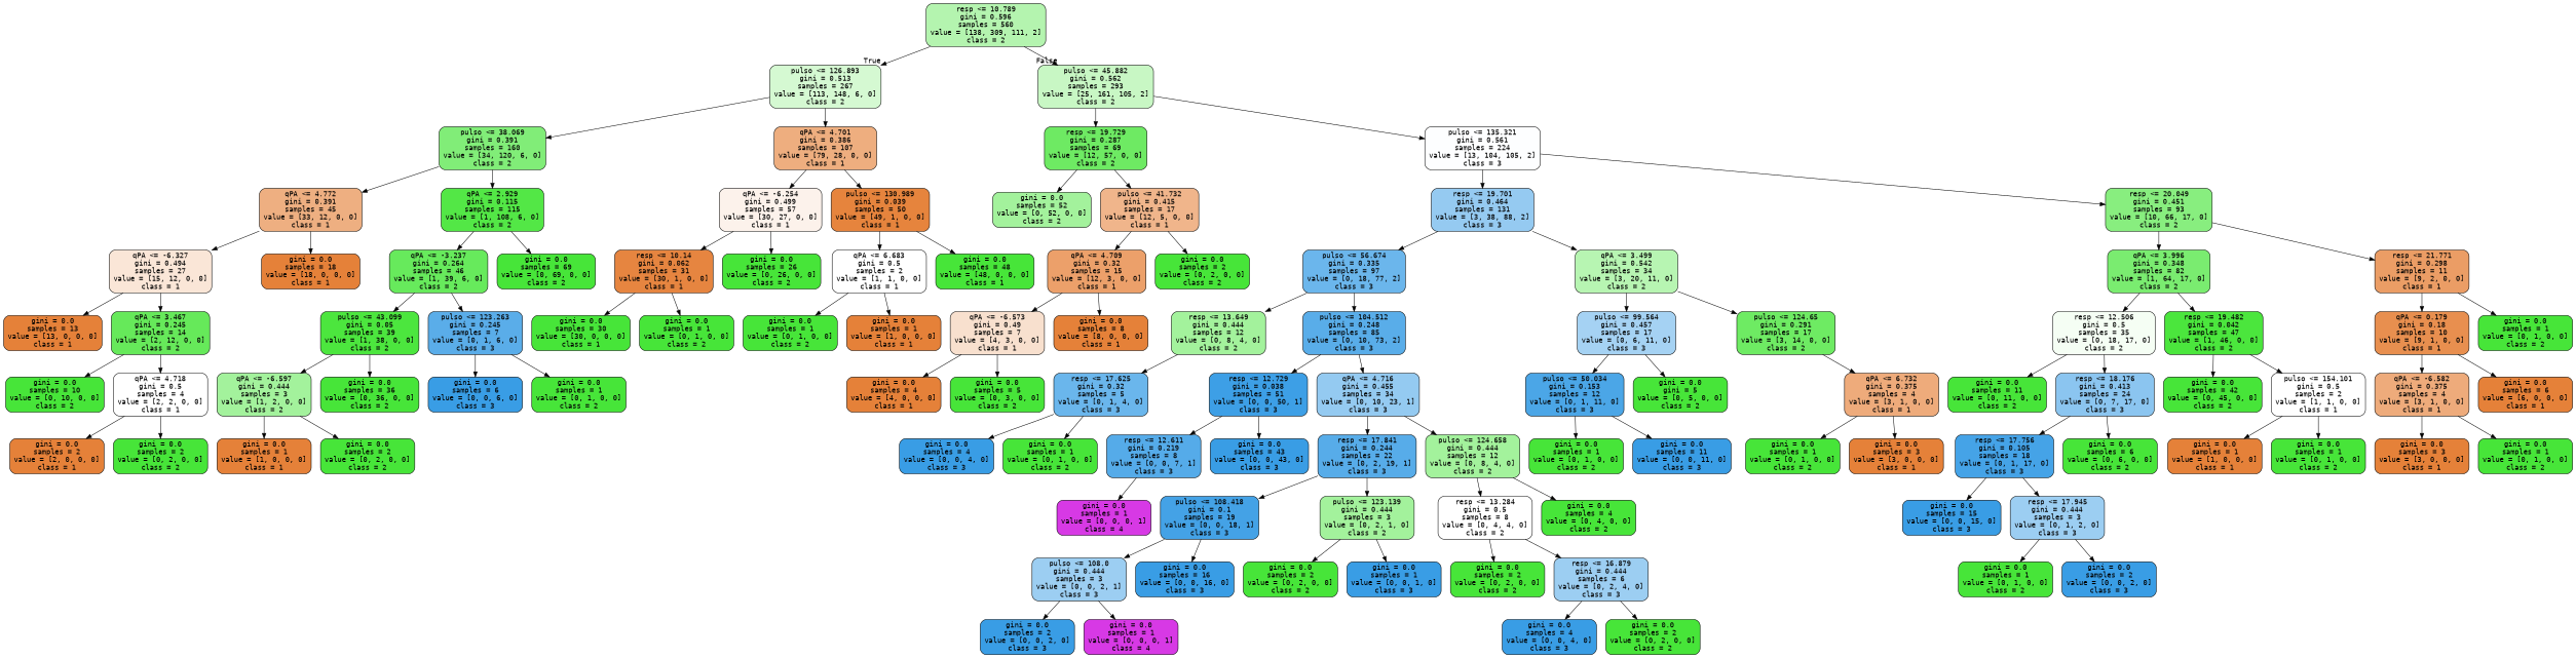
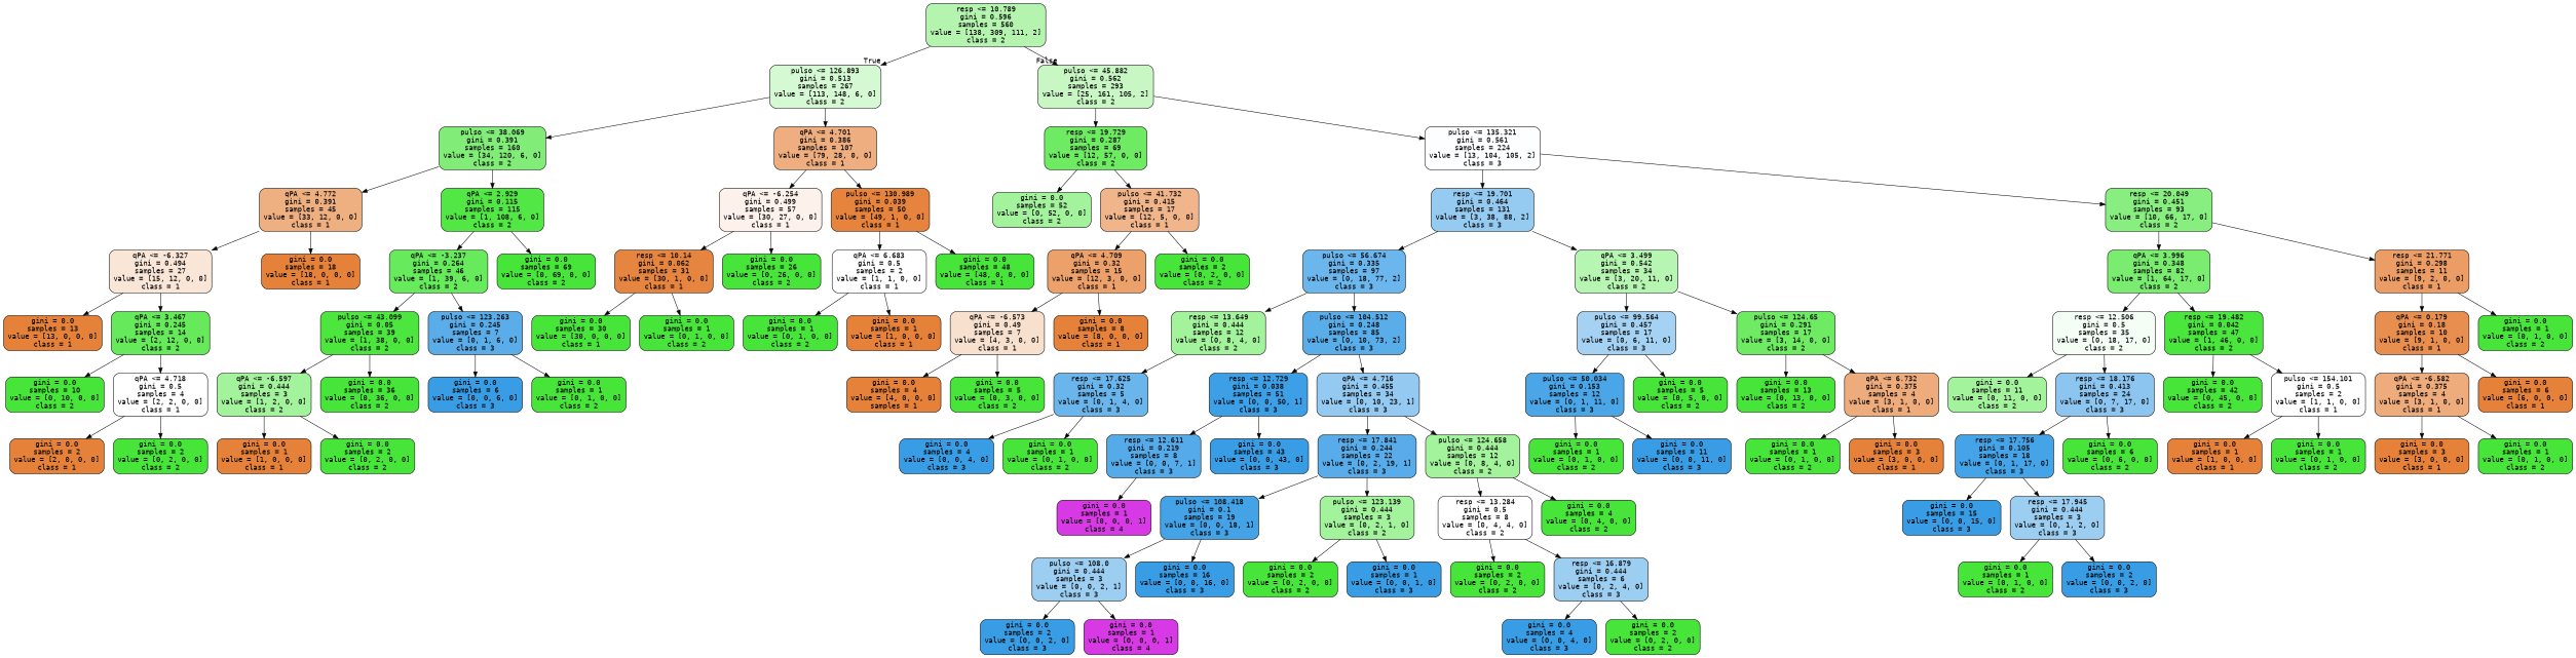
  digraph {
    fontname="DejaVu Sans Mono"
    node [color=black fillcolor="#47e539" fontname="DejaVu Sans Mono" shape=box style="filled, rounded"]
    edge [fontname="DejaVu Sans Mono"]
    n1 [fillcolor="#b4f4af" label="resp <= 10.789\ngini = 0.596\nsamples = 560\nvalue = [138, 309, 111, 2]\nclass = 2"]
    n2 [fillcolor="#d5f9d2" label="pulso <= 126.893\ngini = 0.513\nsamples = 267\nvalue = [113, 148, 6, 0]\nclass = 2"]
    n3 [fillcolor="#c8f7c4" label="pulso <= 45.882\ngini = 0.562\nsamples = 293\nvalue = [25, 161, 105, 2]\nclass = 2"]
    n4 [fillcolor="#81ed78" label="pulso <= 38.069\ngini = 0.391\nsamples = 160\nvalue = [34, 120, 6, 0]\nclass = 2"]
    n5 [fillcolor="#eeae7f" label="qPA <= 4.701\ngini = 0.386\nsamples = 107\nvalue = [79, 28, 0, 0]\nclass = 1"]
    n6 [fillcolor="#6eea63" label="resp <= 19.729\ngini = 0.287\nsamples = 69\nvalue = [12, 57, 0, 0]\nclass = 2"]
    n7 [fillcolor="#fdfeff" label="pulso <= 135.321\ngini = 0.561\nsamples = 224\nvalue = [13, 104, 105, 2]\nclass = 3"]
    n8 [fillcolor="#eeaf81" label="qPA <= 4.772\ngini = 0.391\nsamples = 45\nvalue = [33, 12, 0, 0]\nclass = 1"]
    n9 [fillcolor="#53e746" label="qPA <= 2.929\ngini = 0.115\nsamples = 115\nvalue = [1, 108, 6, 0]\nclass = 2"]
    n10 [fillcolor="#fcf2eb" label="qPA <= -6.254\ngini = 0.499\nsamples = 57\nvalue = [30, 27, 0, 0]\nclass = 1"]
    n11 [fillcolor="#e6843d" label="pulso <= 130.989\ngini = 0.039\nsamples = 50\nvalue = [49, 1, 0, 0]\nclass = 1"]
    n12 [fillcolor="#fae6d7" label="qPA <= -6.327\ngini = 0.494\nsamples = 27\nvalue = [15, 12, 0, 0]\nclass = 1"]
    n13 [fillcolor="#e58139" label="gini = 0.0\nsamples = 18\nvalue = [18, 0, 0, 0]\nclass = 1"]
    n14 [fillcolor="#67ea5c" label="qPA <= -3.237\ngini = 0.264\nsamples = 46\nvalue = [1, 39, 6, 0]\nclass = 2"]
    n15 [label="gini = 0.0\nsamples = 69\nvalue = [0, 69, 0, 0]\nclass = 2"]
    n16 [fillcolor="#e58139" label="gini = 0.0\nsamples = 13\nvalue = [13, 0, 0, 0]\nclass = 1"]
    n17 [fillcolor="#66e95a" label="qPA <= 3.467\ngini = 0.245\nsamples = 14\nvalue = [2, 12, 0, 0]\nclass = 2"]
    n18 [label="gini = 0.0\nsamples = 10\nvalue = [0, 10, 0, 0]\nclass = 2"]
    n19 [fillcolor="#ffffff" label="qPA <= 4.718\ngini = 0.5\nsamples = 4\nvalue = [2, 2, 0, 0]\nclass = 1"]
    n20 [fillcolor="#e58139" label="gini = 0.0\nsamples = 2\nvalue = [2, 0, 0, 0]\nclass = 1"]
    n21 [label="gini = 0.0\nsamples = 2\nvalue = [0, 2, 0, 0]\nclass = 2"]
    n22 [fillcolor="#4ce63e" label="pulso <= 43.099\ngini = 0.05\nsamples = 39\nvalue = [1, 38, 0, 0]\nclass = 2"]
    n23 [fillcolor="#5aade9" label="pulso <= 123.263\ngini = 0.245\nsamples = 7\nvalue = [0, 1, 6, 0]\nclass = 3"]
    n24 [fillcolor="#a3f29c" label="qPA <= -6.597\ngini = 0.444\nsamples = 3\nvalue = [1, 2, 0, 0]\nclass = 2"]
    n25 [label="gini = 0.0\nsamples = 36\nvalue = [0, 36, 0, 0]\nclass = 2"]
    n26 [fillcolor="#399de5" label="gini = 0.0\nsamples = 6\nvalue = [0, 0, 6, 0]\nclass = 3"]
    n27 [label="gini = 0.0\nsamples = 1\nvalue = [0, 1, 0, 0]\nclass = 2"]
    n28 [fillcolor="#e58139" label="gini = 0.0\nsamples = 1\nvalue = [1, 0, 0, 0]\nclass = 1"]
    n29 [label="gini = 0.0\nsamples = 2\nvalue = [0, 2, 0, 0]\nclass = 2"]
    n30 [fillcolor="#e68540" label="resp <= 10.14\ngini = 0.062\nsamples = 31\nvalue = [30, 1, 0, 0]\nclass = 1"]
    n31 [label="gini = 0.0\nsamples = 26\nvalue = [0, 26, 0, 0]\nclass = 2"]
    n32 [fillcolor="#ffffff" label="qPA <= 6.683\ngini = 0.5\nsamples = 2\nvalue = [1, 1, 0, 0]\nclass = 1"]
    n33 [label="gini = 0.0\nsamples = 48\nvalue = [48, 0, 0, 0]\nclass = 1"]
    n34 [label="gini = 0.0\nsamples = 30\nvalue = [30, 0, 0, 0]\nclass = 1"]
    n35 [label="gini = 0.0\nsamples = 1\nvalue = [0, 1, 0, 0]\nclass = 2"]
    n36 [label="gini = 0.0\nsamples = 1\nvalue = [0, 1, 0, 0]\nclass = 2"]
    n37 [fillcolor="#e58139" label="gini = 0.0\nsamples = 1\nvalue = [1, 0, 0, 0]\nclass = 1"]
    n38 [fillcolor="#a3f29c" label="gini = 0.0\nsamples = 52\nvalue = [0, 52, 0, 0]\nclass = 2"]
    n39 [fillcolor="#f0b58b" label="pulso <= 41.732\ngini = 0.415\nsamples = 17\nvalue = [12, 5, 0, 0]\nclass = 1"]
    n40 [fillcolor="#95caf1" label="resp <= 19.701\ngini = 0.464\nsamples = 131\nvalue = [3, 38, 88, 2]\nclass = 3"]
    n41 [fillcolor="#88ee7f" label="resp <= 20.049\ngini = 0.451\nsamples = 93\nvalue = [10, 66, 17, 0]\nclass = 2"]
    n42 [fillcolor="#eca06a" label="qPA <= 4.709\ngini = 0.32\nsamples = 15\nvalue = [12, 3, 0, 0]\nclass = 1"]
    n43 [label="gini = 0.0\nsamples = 2\nvalue = [0, 2, 0, 0]\nclass = 2"]
    n44 [fillcolor="#f8e0ce" label="qPA <= -6.573\ngini = 0.49\nsamples = 7\nvalue = [4, 3, 0, 0]\nclass = 1"]
    n45 [fillcolor="#e58139" label="gini = 0.0\nsamples = 8\nvalue = [8, 0, 0, 0]\nclass = 1"]
-   n46 [fillcolor="#e58139" label="gini = 0.0\nsamples = 4\nvalue = [4, 0, 0, 0]\nclass = 1"]
+   n46 [fillcolor="#e58139" label="gini = 0.0\nsamples = 4\nvalue = [4, 0, 0, 0]\nsamples = 1"]
    n47 [label="gini = 0.0\nsamples = 5\nvalue = [0, 3, 0, 0]\nclass = 2"]
    n48 [fillcolor="#6bb6ec" label="pulso <= 56.674\ngini = 0.335\nsamples = 97\nvalue = [0, 18, 77, 2]\nclass = 3"]
    n49 [fillcolor="#b7f5b2" label="qPA <= 3.499\ngini = 0.542\nsamples = 34\nvalue = [3, 20, 11, 0]\nclass = 2"]
    n50 [fillcolor="#7aec70" label="qPA <= 3.996\ngini = 0.348\nsamples = 82\nvalue = [1, 64, 17, 0]\nclass = 2"]
    n51 [fillcolor="#eb9d65" label="resp <= 21.771\ngini = 0.298\nsamples = 11\nvalue = [9, 2, 0, 0]\nclass = 1"]
    n52 [fillcolor="#a3f29c" label="resp <= 13.649\ngini = 0.444\nsamples = 12\nvalue = [0, 8, 4, 0]\nclass = 2"]
    n53 [fillcolor="#59ade9" label="pulso <= 104.512\ngini = 0.248\nsamples = 85\nvalue = [0, 10, 73, 2]\nclass = 3"]
    n54 [fillcolor="#a5d2f3" label="pulso <= 99.564\ngini = 0.457\nsamples = 17\nvalue = [0, 6, 11, 0]\nclass = 3"]
    n55 [fillcolor="#6eeb63" label="pulso <= 124.65\ngini = 0.291\nsamples = 17\nvalue = [3, 14, 0, 0]\nclass = 2"]
    n56 [fillcolor="#6ab6ec" label="resp <= 17.625\ngini = 0.32\nsamples = 5\nvalue = [0, 1, 4, 0]\nclass = 3"]
    n57 [fillcolor="#3d9fe6" label="resp <= 12.729\ngini = 0.038\nsamples = 51\nvalue = [0, 0, 50, 1]\nclass = 3"]
    n58 [fillcolor="#94caf1" label="qPA <= 4.716\ngini = 0.455\nsamples = 34\nvalue = [0, 10, 23, 1]\nclass = 3"]
    n59 [fillcolor="#399de5" label="gini = 0.0\nsamples = 4\nvalue = [0, 0, 4, 0]\nclass = 3"]
    n60 [label="gini = 0.0\nsamples = 1\nvalue = [0, 1, 0, 0]\nclass = 2"]
    n61 [fillcolor="#55abe9" label="resp <= 12.611\ngini = 0.219\nsamples = 8\nvalue = [0, 0, 7, 1]\nclass = 3"]
    n62 [fillcolor="#399de5" label="gini = 0.0\nsamples = 43\nvalue = [0, 0, 43, 0]\nclass = 3"]
    n63 [fillcolor="#57ace9" label="resp <= 17.841\ngini = 0.244\nsamples = 22\nvalue = [0, 2, 19, 1]\nclass = 3"]
    n64 [fillcolor="#a3f29c" label="pulso <= 124.658\ngini = 0.444\nsamples = 12\nvalue = [0, 8, 4, 0]\nclass = 2"]
    n65 [fillcolor="#d739e5" label="gini = 0.0\nsamples = 1\nvalue = [0, 0, 0, 1]\nclass = 4"]
    n66 [fillcolor="#44a2e6" label="pulso <= 108.418\ngini = 0.1\nsamples = 19\nvalue = [0, 0, 18, 1]\nclass = 3"]
    n67 [fillcolor="#a3f29c" label="pulso <= 123.139\ngini = 0.444\nsamples = 3\nvalue = [0, 2, 1, 0]\nclass = 2"]
    n68 [fillcolor="#ffffff" label="resp <= 13.284\ngini = 0.5\nsamples = 8\nvalue = [0, 4, 4, 0]\nclass = 2"]
    n69 [label="gini = 0.0\nsamples = 4\nvalue = [0, 4, 0, 0]\nclass = 2"]
    n70 [fillcolor="#9ccef2" label="pulso <= 108.0\ngini = 0.444\nsamples = 3\nvalue = [0, 0, 2, 1]\nclass = 3"]
    n71 [fillcolor="#399de5" label="gini = 0.0\nsamples = 16\nvalue = [0, 0, 16, 0]\nclass = 3"]
    n72 [label="gini = 0.0\nsamples = 2\nvalue = [0, 2, 0, 0]\nclass = 2"]
    n73 [fillcolor="#399de5" label="gini = 0.0\nsamples = 1\nvalue = [0, 0, 1, 0]\nclass = 3"]
    n74 [fillcolor="#399de5" label="gini = 0.0\nsamples = 2\nvalue = [0, 0, 2, 0]\nclass = 3"]
    n75 [fillcolor="#d739e5" label="gini = 0.0\nsamples = 1\nvalue = [0, 0, 0, 1]\nclass = 4"]
    n76 [label="gini = 0.0\nsamples = 2\nvalue = [0, 2, 0, 0]\nclass = 2"]
    n77 [fillcolor="#9ccef2" label="resp <= 16.879\ngini = 0.444\nsamples = 6\nvalue = [0, 2, 4, 0]\nclass = 3"]
    n78 [fillcolor="#399de5" label="gini = 0.0\nsamples = 4\nvalue = [0, 0, 4, 0]\nclass = 3"]
    n79 [label="gini = 0.0\nsamples = 2\nvalue = [0, 2, 0, 0]\nclass = 2"]
    n80 [fillcolor="#4ba6e7" label="pulso <= 50.034\ngini = 0.153\nsamples = 12\nvalue = [0, 1, 11, 0]\nclass = 3"]
-   n81 [label="gini = 0.0\ngini = 5\nvalue = [0, 5, 0, 0]\nclass = 2"]
+   n81 [label="gini = 0.0\nsamples = 5\nvalue = [0, 5, 0, 0]\nclass = 2"]
+   n82 [label="gini = 0.0\nsamples = 13\nvalue = [0, 13, 0, 0]\nclass = 2"]
    n83 [fillcolor="#eeab7b" label="qPA <= 6.732\ngini = 0.375\nsamples = 4\nvalue = [3, 1, 0, 0]\nclass = 1"]
    n84 [label="gini = 0.0\nsamples = 1\nvalue = [0, 1, 0, 0]\nclass = 2"]
    n85 [fillcolor="#399de5" label="gini = 0.0\nsamples = 11\nvalue = [0, 0, 11, 0]\nclass = 3"]
    n86 [label="gini = 0.0\nsamples = 1\nvalue = [0, 1, 0, 0]\nclass = 2"]
    n87 [fillcolor="#e58139" label="gini = 0.0\nsamples = 3\nvalue = [3, 0, 0, 0]\nclass = 1"]
    n88 [fillcolor="#f5fef4" label="resp <= 12.506\ngini = 0.5\nsamples = 35\nvalue = [0, 18, 17, 0]\nclass = 2"]
    n89 [fillcolor="#4be63d" label="resp <= 19.482\ngini = 0.042\nsamples = 47\nvalue = [1, 46, 0, 0]\nclass = 2"]
    n90 [fillcolor="#e88f4f" label="qPA <= 0.179\ngini = 0.18\nsamples = 10\nvalue = [9, 1, 0, 0]\nclass = 1"]
    n91 [label="gini = 0.0\nsamples = 1\nvalue = [0, 1, 0, 0]\nclass = 2"]
-   n92 [label="gini = 0.0\nsamples = 11\nvalue = [0, 11, 0, 0]\nclass = 2"]
+   n92 [fillcolor="#a3f29c" label="gini = 0.0\nsamples = 11\nvalue = [0, 11, 0, 0]\nclass = 2"]
    n93 [fillcolor="#8bc5f0" label="resp <= 18.176\ngini = 0.413\nsamples = 24\nvalue = [0, 7, 17, 0]\nclass = 3"]
    n94 [label="gini = 0.0\nsamples = 42\nvalue = [0, 45, 0, 0]\nclass = 2"]
    n95 [fillcolor="#ffffff" label="pulso <= 154.101\ngini = 0.5\nsamples = 2\nvalue = [1, 1, 0, 0]\nclass = 1"]
    n96 [fillcolor="#45a3e7" label="resp <= 17.756\ngini = 0.105\nsamples = 18\nvalue = [0, 1, 17, 0]\nclass = 3"]
    n97 [label="gini = 0.0\nsamples = 6\nvalue = [0, 6, 0, 0]\nclass = 2"]
    n98 [fillcolor="#399de5" label="gini = 0.0\nsamples = 15\nvalue = [0, 0, 15, 0]\nclass = 3"]
    n99 [fillcolor="#9ccef2" label="resp <= 17.945\ngini = 0.444\nsamples = 3\nvalue = [0, 1, 2, 0]\nclass = 3"]
    n100 [label="gini = 0.0\nsamples = 1\nvalue = [0, 1, 0, 0]\nclass = 2"]
    n101 [fillcolor="#399de5" label="gini = 0.0\nsamples = 2\nvalue = [0, 0, 2, 0]\nclass = 3"]
    n102 [fillcolor="#e58139" label="gini = 0.0\nsamples = 1\nvalue = [1, 0, 0, 0]\nclass = 1"]
    n103 [label="gini = 0.0\nsamples = 1\nvalue = [0, 1, 0, 0]\nclass = 2"]
    n104 [fillcolor="#eeab7b" label="qPA <= -6.582\ngini = 0.375\nsamples = 4\nvalue = [3, 1, 0, 0]\nclass = 1"]
    n105 [fillcolor="#e58139" label="gini = 0.0\nsamples = 6\nvalue = [6, 0, 0, 0]\nclass = 1"]
    n106 [fillcolor="#e58139" label="gini = 0.0\nsamples = 3\nvalue = [3, 0, 0, 0]\nclass = 1"]
    n107 [label="gini = 0.0\nsamples = 1\nvalue = [0, 1, 0, 0]\nclass = 2"]
    n1 -> n2 [headlabel=True labelangle=45 labeldistance=2.5]
    n1 -> n3 [headlabel=False labelangle=-45 labeldistance=2.5]
    n2 -> n4
    n2 -> n5
    n3 -> n6
    n3 -> n7
    n4 -> n8
    n4 -> n9
    n5 -> n10
    n5 -> n11
    n6 -> n38
    n6 -> n39
    n7 -> n40
    n7 -> n41
    n8 -> n12
    n8 -> n13
    n9 -> n14
    n9 -> n15
    n10 -> n30
    n10 -> n31
    n11 -> n32
    n11 -> n33
    n12 -> n16
    n12 -> n17
    n14 -> n22
    n14 -> n23
    n17 -> n18
    n17 -> n19
    n19 -> n20
    n19 -> n21
    n22 -> n24
    n22 -> n25
    n23 -> n26
    n23 -> n27
    n24 -> n28
    n24 -> n29
    n30 -> n34
    n30 -> n35
    n32 -> n36
    n32 -> n37
    n39 -> n42
    n39 -> n43
    n40 -> n48
    n40 -> n49
    n41 -> n50
    n41 -> n51
    n42 -> n44
    n42 -> n45
    n44 -> n46
    n44 -> n47
    n48 -> n52
    n48 -> n53
    n49 -> n54
    n49 -> n55
    n50 -> n88
    n50 -> n89
    n51 -> n90
    n51 -> n91
    n52 -> n56
    n53 -> n57
    n53 -> n58
    n54 -> n80
    n54 -> n81
+   n55 -> n82
    n55 -> n83
    n56 -> n59
    n56 -> n60
    n57 -> n61
    n57 -> n62
    n58 -> n63
    n58 -> n64
    n61 -> n65
    n63 -> n66
    n63 -> n67
    n64 -> n68
    n64 -> n69
    n66 -> n70
    n66 -> n71
    n67 -> n72
    n67 -> n73
    n68 -> n76
    n68 -> n77
    n70 -> n74
    n70 -> n75
    n77 -> n78
    n77 -> n79
    n80 -> n84
    n80 -> n85
    n83 -> n86
    n83 -> n87
    n88 -> n92
    n88 -> n93
    n89 -> n94
    n89 -> n95
    n90 -> n104
    n90 -> n105
    n93 -> n96
    n93 -> n97
    n95 -> n102
    n95 -> n103
    n96 -> n98
    n96 -> n99
    n99 -> n100
    n99 -> n101
    n104 -> n106
    n104 -> n107
  }
